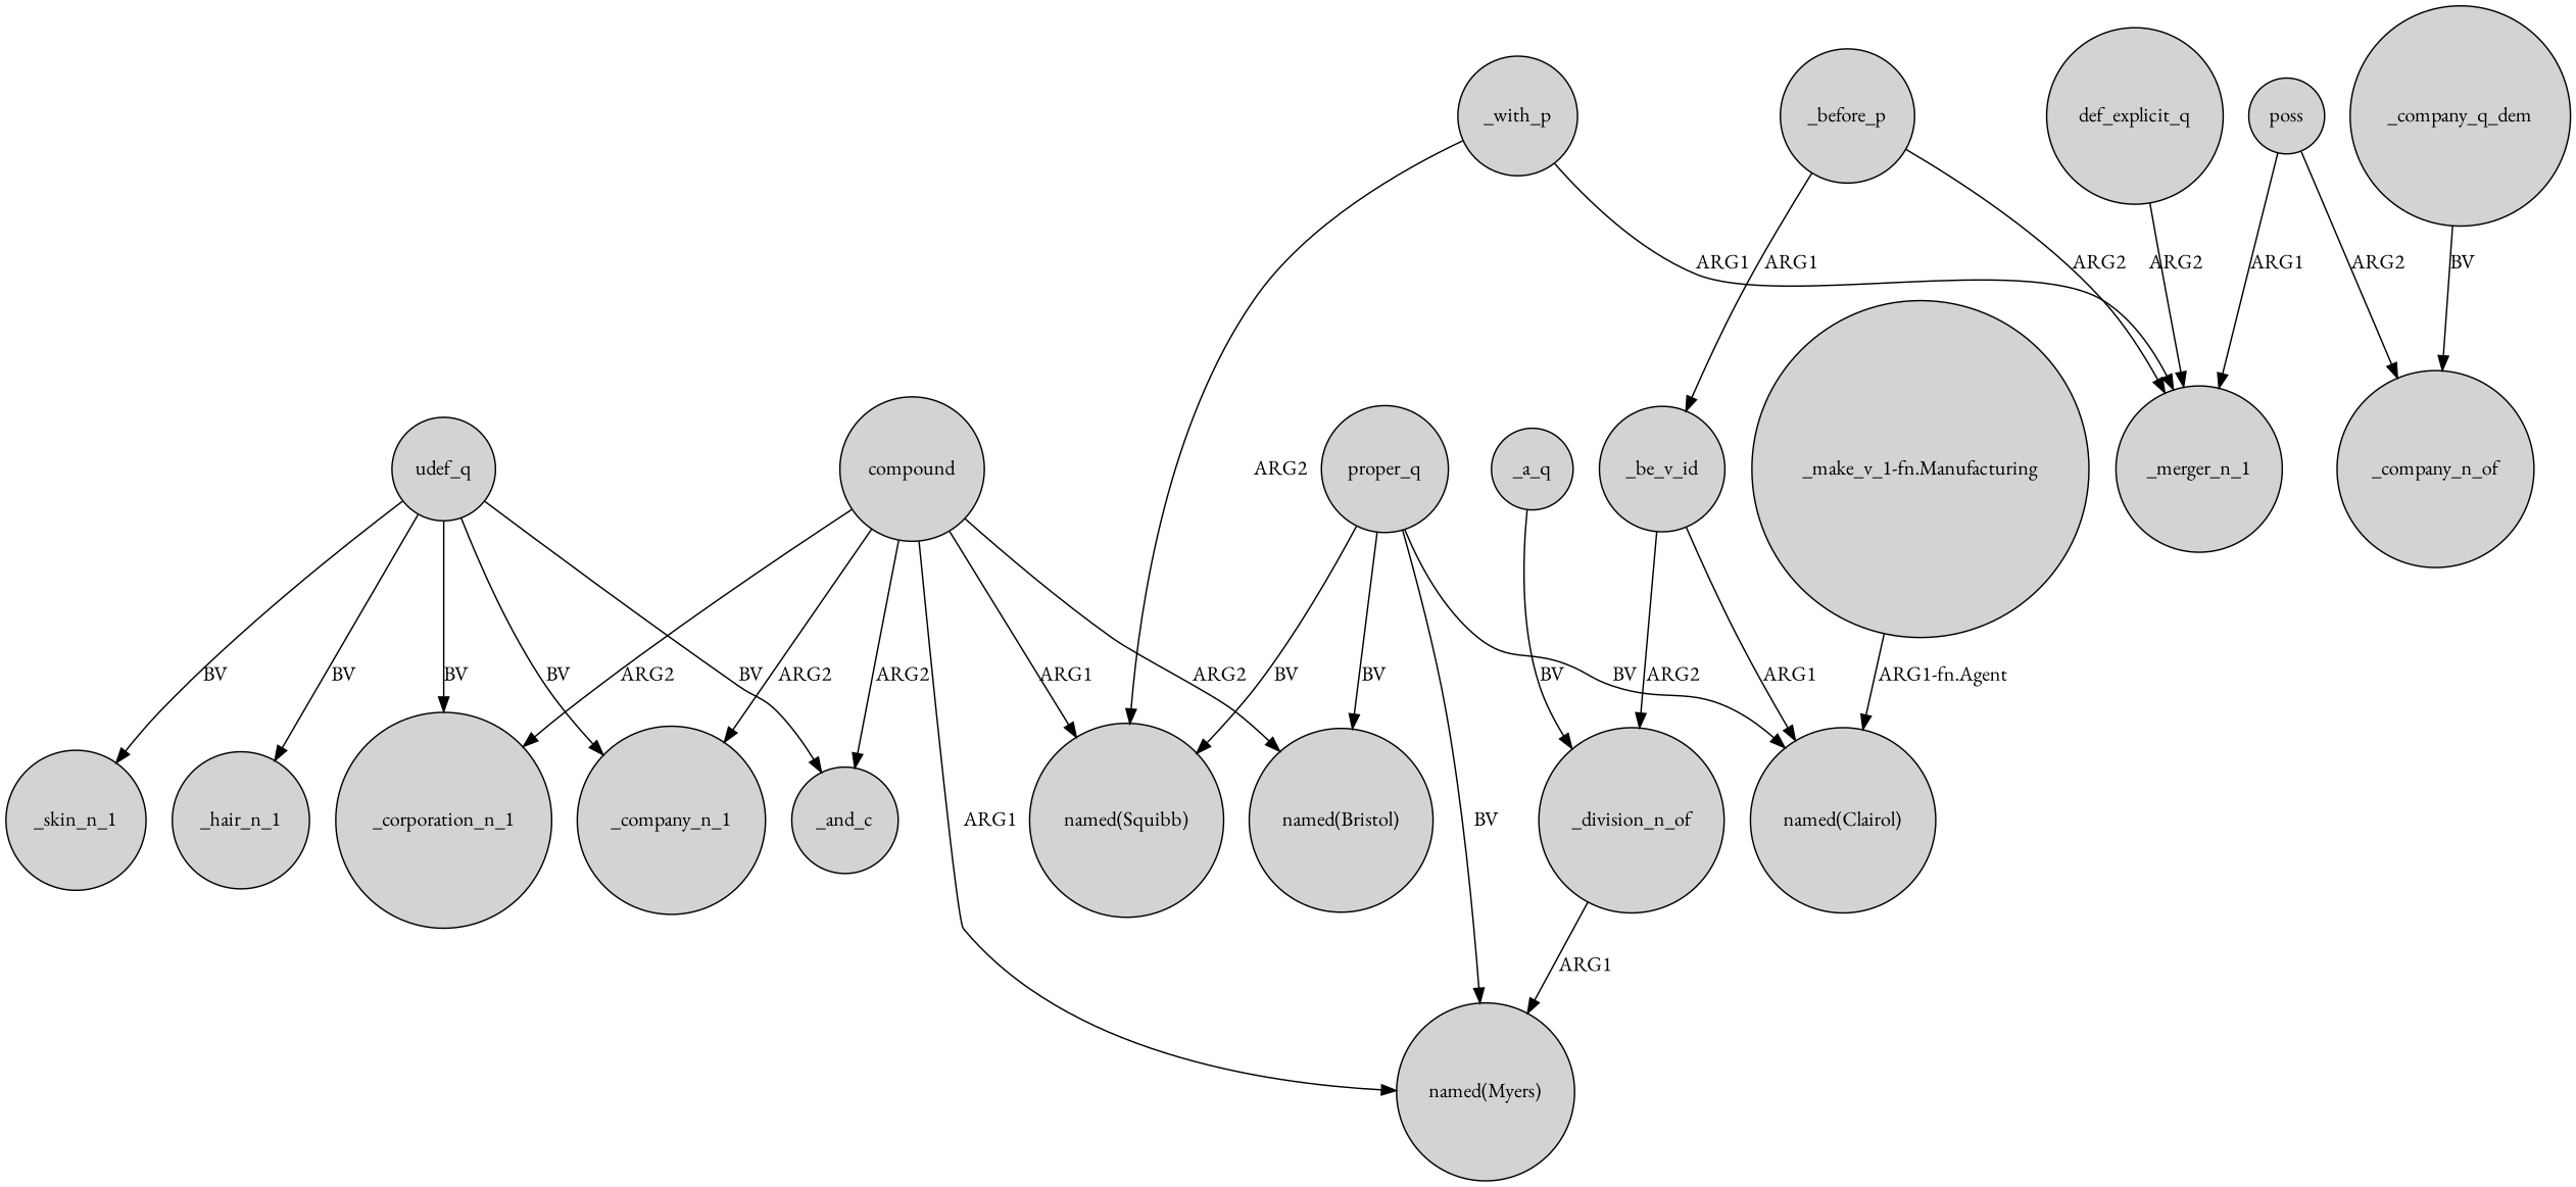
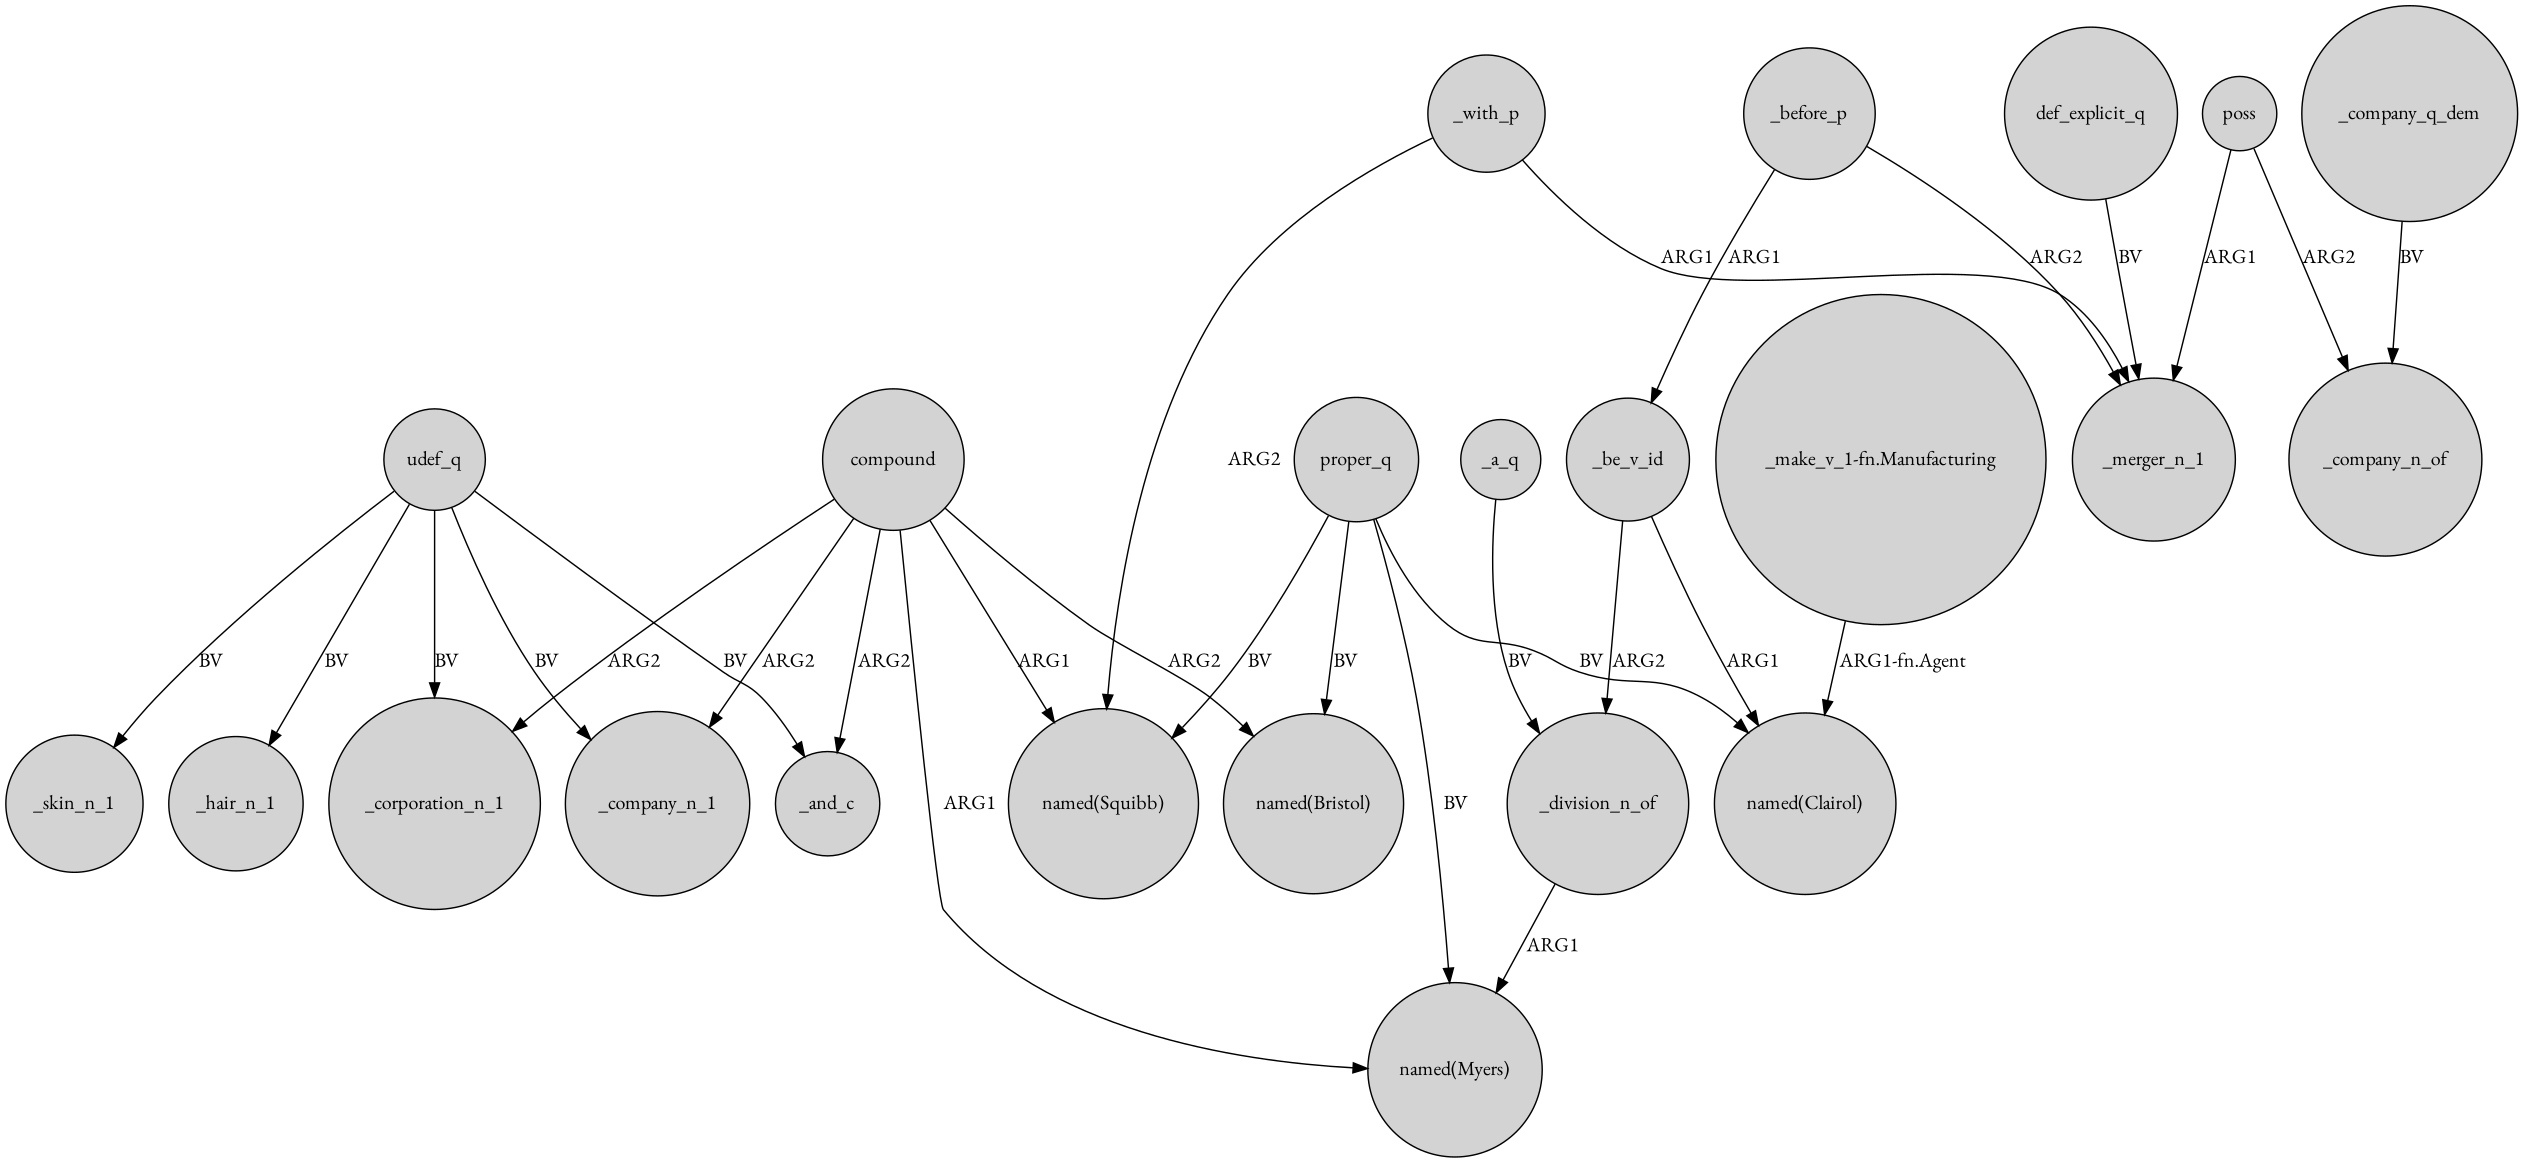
  digraph {
    fontname="EB Garamond"
    node [fontname="EB Garamond" shape=circle style=filled]
    edge [fontname="EB Garamond"]
    compound
    _company_n_1
    "named(Bristol)"
    "named(Myers)"
    _corporation_n_1
    _and_c
    "named(Squibb)"
    "_make_v_1-fn.Manufacturing"
    "named(Clairol)"
    _before_p
    _be_v_id
    _merger_n_1
    _division_n_of
    _with_p
    udef_q
    _hair_n_1
    _skin_n_1
    proper_q
    poss
    _company_n_of
    n21 [label=_company_q_dem]
    def_explicit_q
    _a_q
    compound -> _company_n_1 [label=ARG2]
    compound -> "named(Bristol)" [label=ARG2]
    compound -> "named(Myers)" [label=ARG1]
    compound -> _corporation_n_1 [label=ARG2]
    compound -> _and_c [label=ARG2]
    compound -> "named(Squibb)" [label=ARG1]
    "_make_v_1-fn.Manufacturing" -> "named(Clairol)" [label="ARG1-fn.Agent"]
    _before_p -> _be_v_id [label=ARG1]
    _before_p -> _merger_n_1 [label=ARG2]
    _be_v_id -> "named(Clairol)" [label=ARG1]
    _be_v_id -> _division_n_of [label=ARG2]
    _division_n_of -> "named(Myers)" [label=ARG1]
    _with_p -> "named(Squibb)" [label=ARG2]
    _with_p -> _merger_n_1 [label=ARG1]
    udef_q -> _company_n_1 [label=BV]
    udef_q -> _corporation_n_1 [label=BV]
    udef_q -> _and_c [label=BV]
    udef_q -> _hair_n_1 [label=BV]
    udef_q -> _skin_n_1 [label=BV]
    proper_q -> "named(Bristol)" [label=BV]
    proper_q -> "named(Myers)" [label=BV]
    proper_q -> "named(Squibb)" [label=BV]
    proper_q -> "named(Clairol)" [label=BV]
    poss -> _merger_n_1 [label=ARG1]
    poss -> _company_n_of [label=ARG2]
    n21 -> _company_n_of [label=BV]
-   def_explicit_q -> _merger_n_1 [label=ARG2]
+   def_explicit_q -> _merger_n_1 [label=BV]
    _a_q -> _division_n_of [label=BV]
  }
